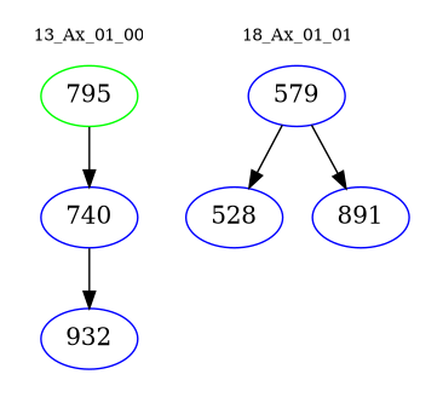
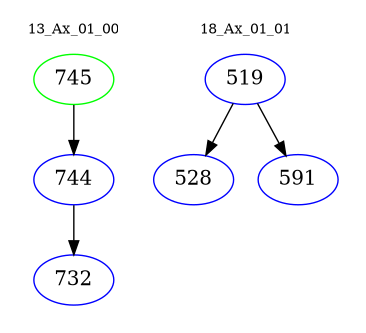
  digraph {
    node [color=blue]
    edge [color=black]
-   n1 [label=740]
-   n2 [label=932]
-   n3 [color=green label=795]
-   n4 [label=579]
+   n1 [label=744]
+   n2 [label=732]
+   n3 [color=green label=745]
+   n4 [label=519]
    n5 [label=528]
-   n6 [label=891]
+   n6 [label=591]
    subgraph cluster_1 {
      color=white
      fontsize=10
      label="13_Ax_01_00"
      n1
      n2
      n3
    }
    subgraph cluster_2 {
      color=white
      fontsize=10
      label="18_Ax_01_01"
      n4
      n5
      n6
    }
    n1 -> n2
    n3 -> n1
    n4 -> n5
    n4 -> n6
  }
